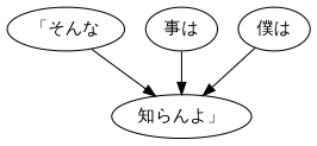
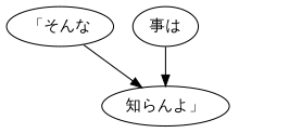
  digraph {
    fontname=Montserrat
    node [fontname=Montserrat]
    edge [fontname=Montserrat]
    n1 [label="「そんな"]
    n2 [label="知らんよ」"]
    n3 [label="事は"]
-   n4 [label="僕は"]
    n1 -> n2
    n3 -> n2
-   n4 -> n2
  }
